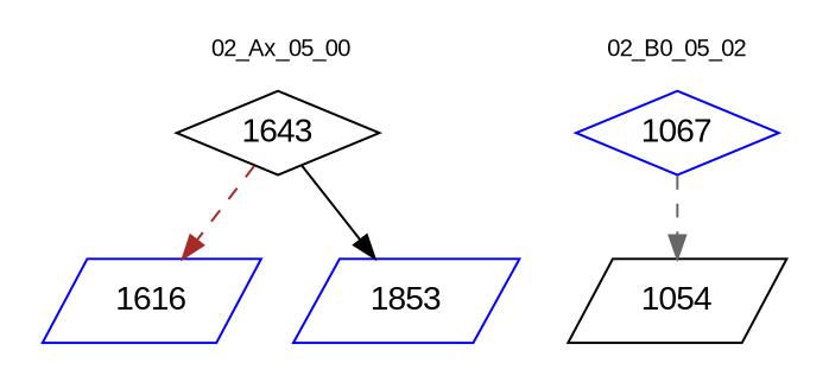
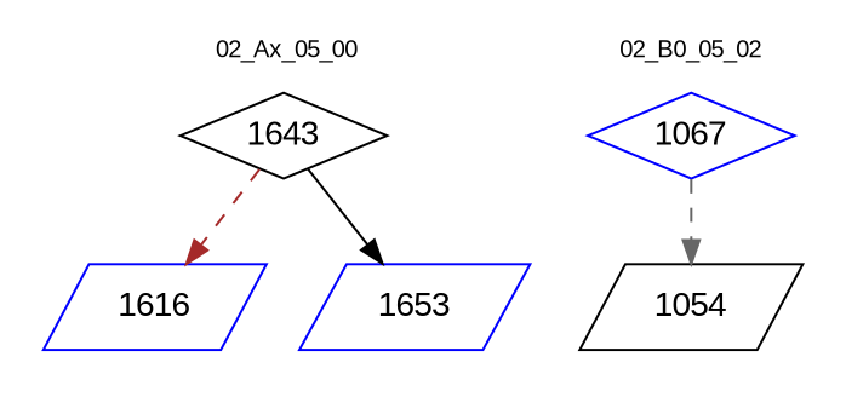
  digraph {
    fontname="Liberation Sans"
    node [color=blue fontname="Liberation Sans" shape=parallelogram]
    edge [fontname="Liberation Sans" style=dashed]
    n1 [color=black label=1643 shape=diamond]
    n2 [label=1616]
-   n3 [label=1853]
+   n3 [label=1653]
    n4 [label=1067 shape=diamond]
    n5 [color=black label=1054]
    subgraph cluster_1 {
      color=white
      fontsize=10
      label="02_Ax_05_00"
      n1
      n2
      n3
    }
    subgraph cluster_2 {
      color=white
      fontsize=10
      label="02_B0_05_02"
      n4
      n5
    }
    n1 -> n2 [color=brown]
    n1 -> n3 [color=black style=solid]
    n4 -> n5 [color=gray40]
  }
